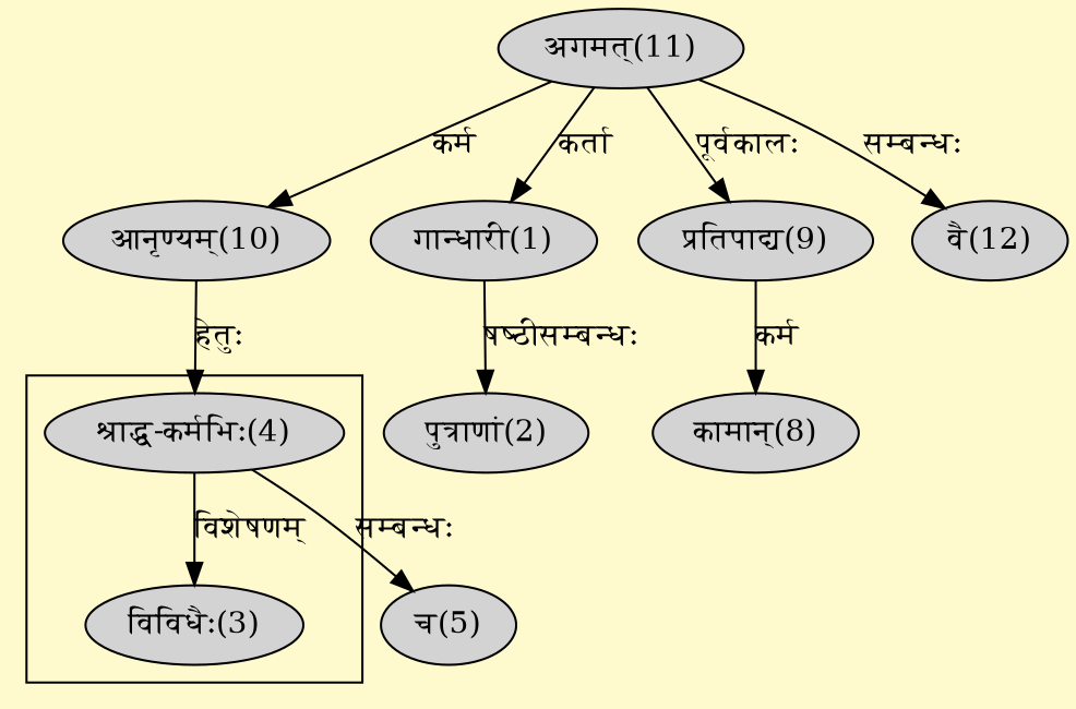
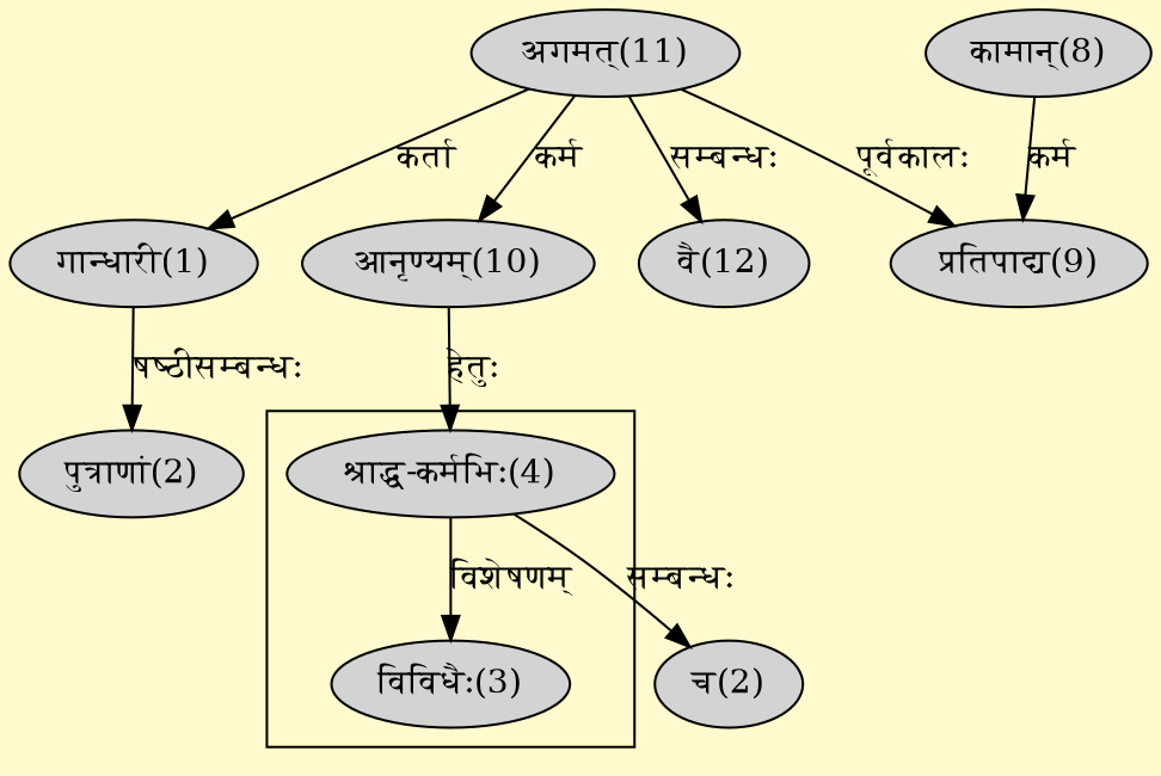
  digraph {
    bgcolor=lemonchiffon1
    compound=true
    rankdir=BT
    node [style=filled]
    edge [dir=back]
    n1 [label="विविधैः(3)"]
    n2 [label="श्राद्ध-कर्मभिः(4)"]
    n3 [label="आनृण्यम्(10)"]
    n4 [label="अगमत्(11)"]
    n5 [label="गान्धारी(1)"]
    n6 [label="पुत्राणां(2)"]
-   n7 [label="च(5)"]
+   n7 [label="च(2)"]
    n8 [label="प्रतिपाद्य(9)"]
    n9 [label="कामान्(8)"]
    n10 [label="वै(12)"]
    subgraph cluster_1 {
      n1
      n2
    }
    n1 -> n2 [label="विशेषणम्"]
    n2 -> n3 [label="हेतुः"]
    n3 -> n4 [label="कर्म"]
    n5 -> n4 [label="कर्ता"]
    n6 -> n5 [label="षष्ठीसम्बन्धः"]
    n7 -> n2 [label="सम्बन्धः"]
    n8 -> n4 [label="पूर्वकालः"]
-   n9 -> n8 [label="कर्म"]
+   n8 -> n9 [label="कर्म"]
    n10 -> n4 [label="सम्बन्धः"]
  }
